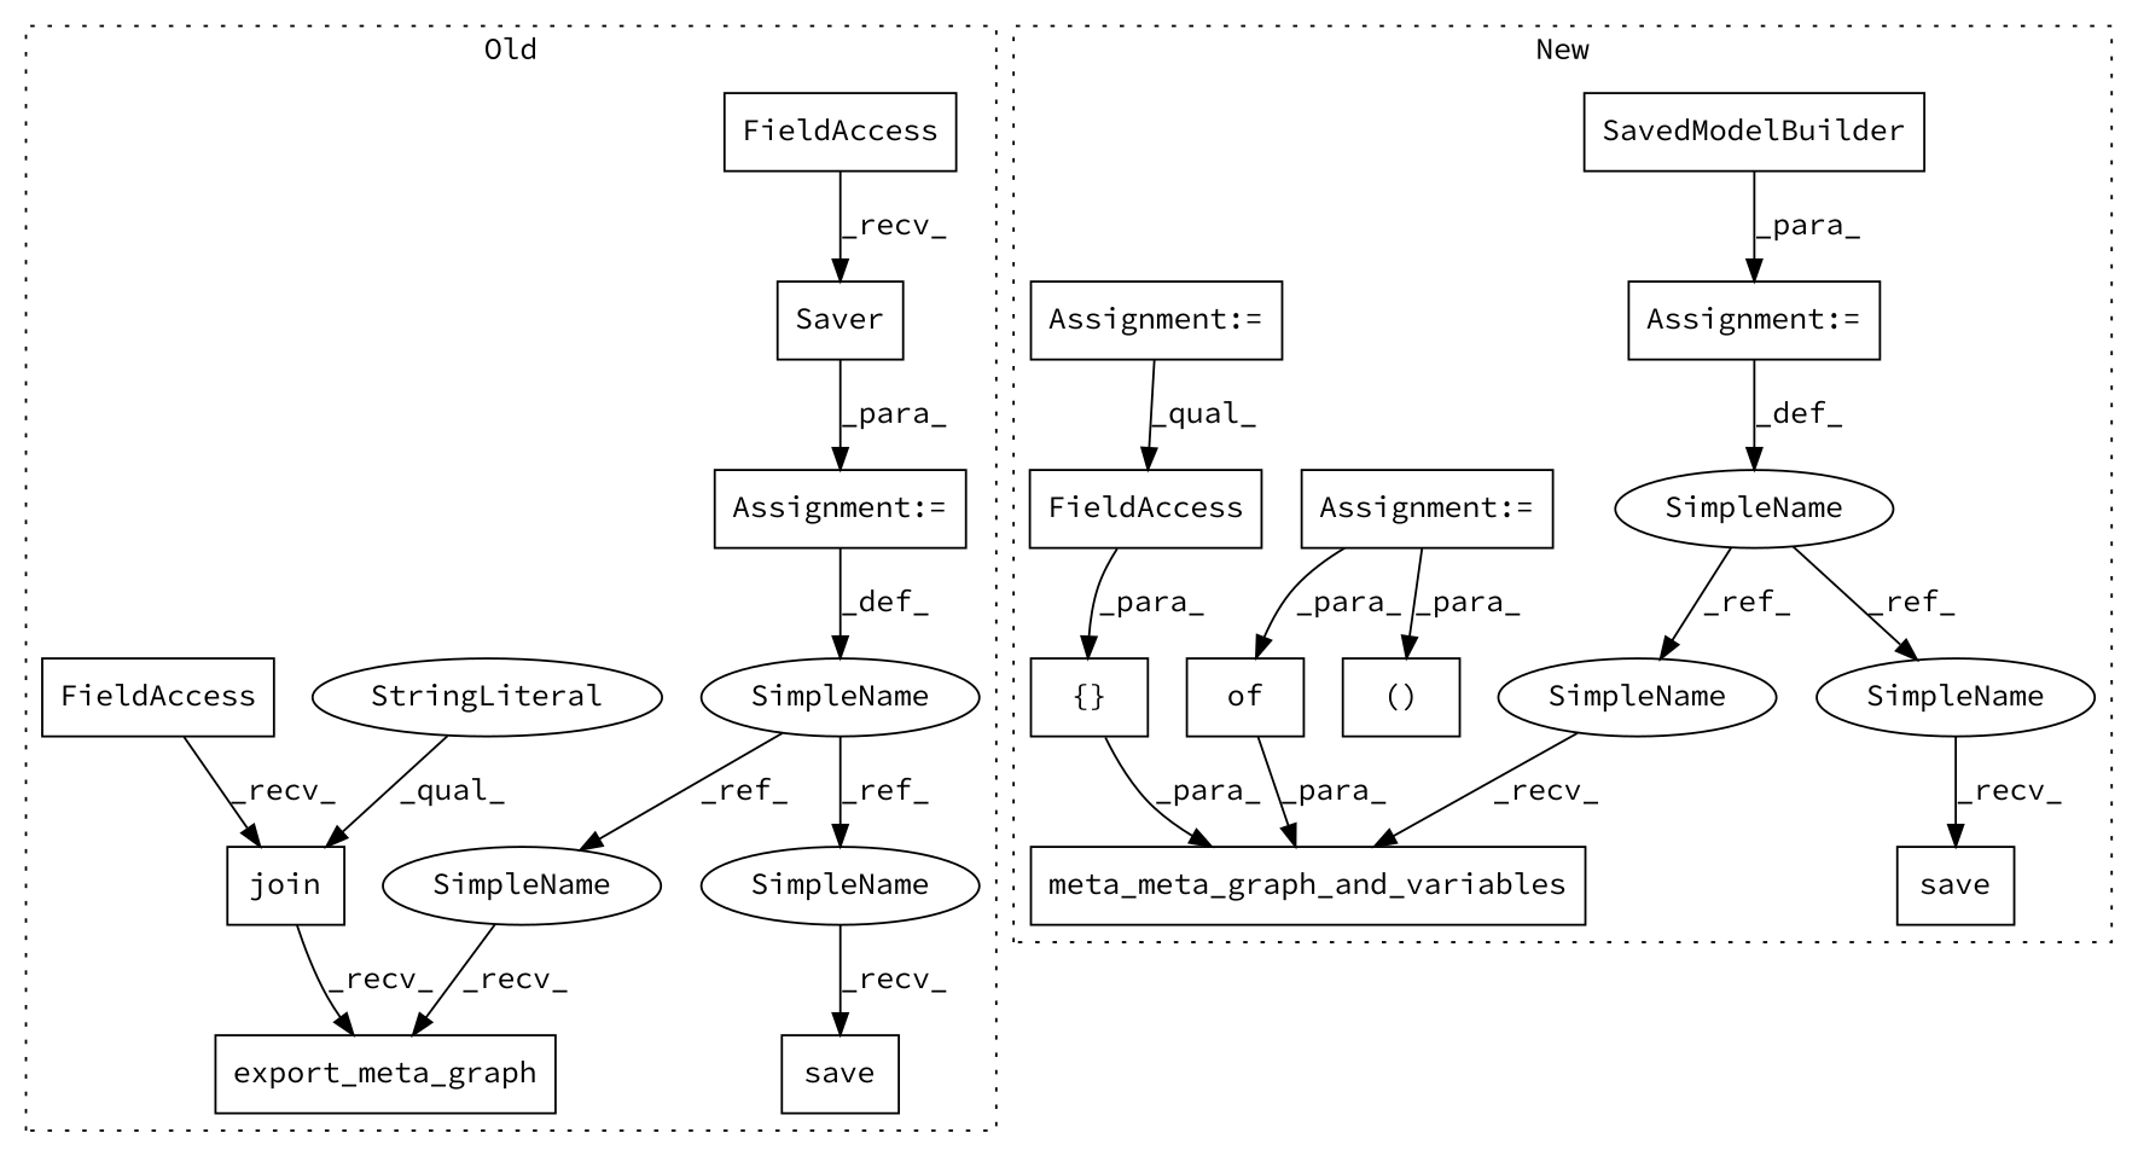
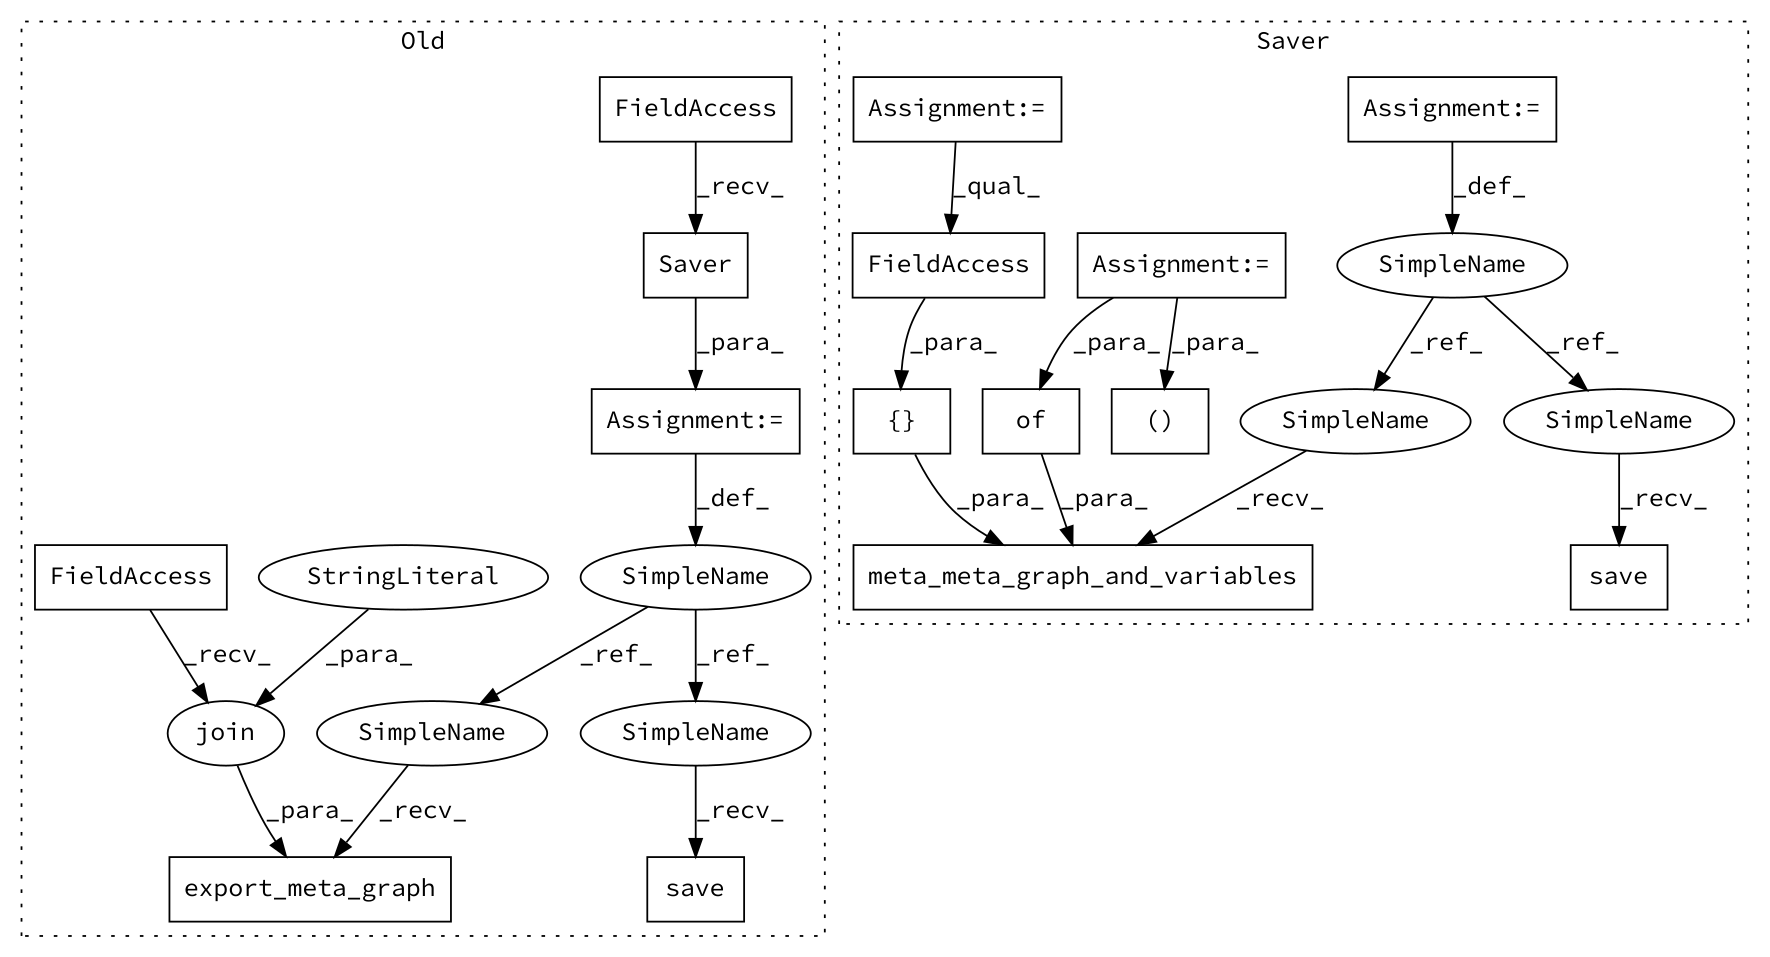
  digraph {
    fontname="Source Code Pro"
    node [a=32 fontname="Source Code Pro" l=5 shape=box]
    edge [fontname="Source Code Pro"]
    n1 [l="5,1" label=save s="4234,4283"]
    n2 [l=7 label=Saver s=4142]
    n3 [a=22 l=16 label=FieldAccess s=4125]
    n4 [a=7 l=1 label="Assignment:=" s=4124]
    n5 [l="18,1" label=export_meta_graph s="4163,4219"]
    n6 [a=42 label=SimpleName s=4119 shape=ellipse]
-   n7 [l="5,1" label=join s="4189,4218"]
+   n7 [l="5,1" label=join s="4189,4218" shape=ellipse]
    n8 [a=45 l=13 label=StringLiteral s=4205 shape=ellipse]
    n9 [a=22 l=7 label=FieldAccess s=4181]
    n10 [a=42 label=SimpleName s=4157 shape=ellipse]
    n11 [a=42 label=SimpleName s=4228 shape=ellipse]
    n12 [l="29,1" label=meta_meta_graph_and_variables s="4880,5100"]
    n13 [a=4 l="1,1" label="{}" s="4923,4945"]
-   n14 [l="18,1" label=SavedModelBuilder s="4809,4865"]
    n15 [l=6 label=save s=5115]
    n16 [a=42 label=SimpleName s=4795 shape=ellipse]
    n17 [a=22 l=21 label=FieldAccess s=4924]
    n18 [l="3,1" label=of s="4951,5035"]
    n19 [a=7 l=1 label="Assignment:=" s=4800]
    n20 [a=7 l=17 label="Assignment:=" s=3861]
    n21 [a=106 l=46 label="()" s=4257]
    n22 [a=7 l=13 label="Assignment:=" s=3826]
    n23 [a=42 label=SimpleName s=4874 shape=ellipse]
    n24 [a=42 label=SimpleName s=5109 shape=ellipse]
    subgraph cluster_1 {
      label=Old
      style=dotted
      n1
      n2
      n3
      n4
      n5
      n6
      n7
      n8
      n9
      n10
      n11
    }
    subgraph cluster_2 {
-     label=New
+     label=Saver
      style=dotted
      n12
      n13
-     n14
      n15
      n16
      n17
      n18
      n19
      n20
      n21
      n22
      n23
      n24
    }
    n2 -> n4 [label=_para_]
    n3 -> n2 [label=_recv_]
    n4 -> n6 [label=_def_]
    n6 -> n10 [label=_ref_]
    n6 -> n11 [label=_ref_]
-   n7 -> n5 [label=_recv_]
-   n8 -> n7 [label=_qual_]
+   n7 -> n5 [label=_para_]
+   n8 -> n7 [label=_para_]
    n9 -> n7 [label=_recv_]
    n10 -> n5 [label=_recv_]
    n11 -> n1 [label=_recv_]
    n13 -> n12 [label=_para_]
-   n14 -> n19 [label=_para_]
    n16 -> n23 [label=_ref_]
    n16 -> n24 [label=_ref_]
    n17 -> n13 [label=_para_]
    n18 -> n12 [label=_para_]
    n19 -> n16 [label=_def_]
    n20 -> n18 [label=_para_]
    n20 -> n21 [label=_para_]
    n22 -> n17 [label=_qual_]
    n23 -> n12 [label=_recv_]
    n24 -> n15 [label=_recv_]
  }
